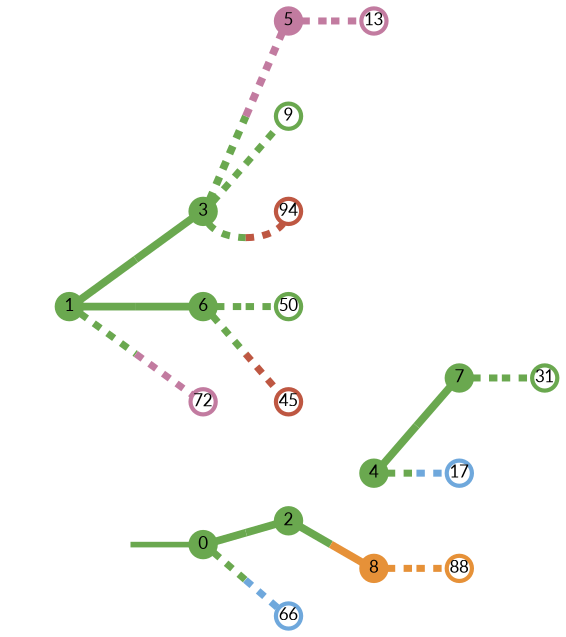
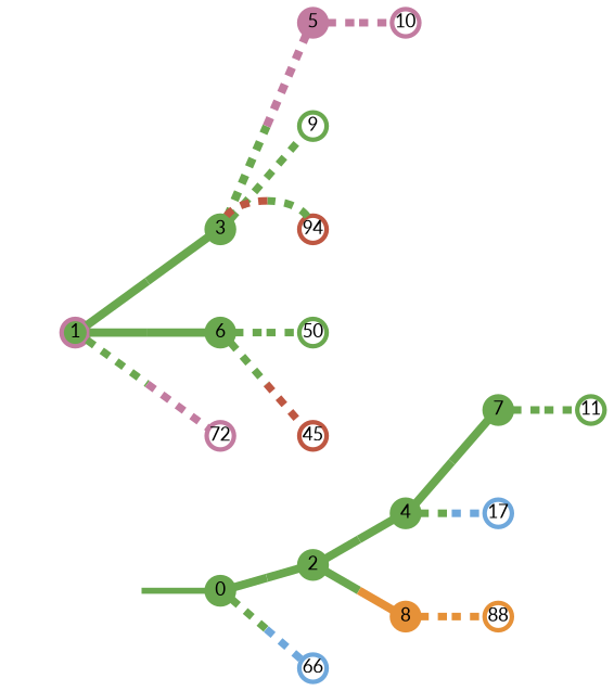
  strict digraph {
    forcelabels=true
    nodesep=0.7
    rankdir=LR
    ranksep=0.6
    splines=false
    node [color="#6aa84fff" fillcolor="#6aa84fff" fixedsize=true fontname=Lato fontsize="12pt" penwidth=3 shape=circle style=solid]
    edge [arrowsize=0 color="#6aa84fff;0.5:#6aa84fff" minlen=1.0 penwidth=5 style=dashed]
    0 [height=0.25 style=filled]
    2 [height=0.25 style=filled]
    n3 [color="#6fa8dcff" fillcolor="#6fa8dcff" height=0.25 label=66]
-   1 [height=0.25 style=filled]
+   1 [color="#c27ba0ff" height=0.25 style=filled]
    3 [height=0.25 style=filled]
    6 [height=0.25 style=filled]
    n7 [color="#c27ba0ff" fillcolor="#c27ba0ff" height=0.25 label=72]
    4 [height=0.25 style=filled]
    8 [color="#e69138ff" fillcolor="#e69138ff" height=0.25 style=filled]
    5 [color="#c27ba0ff" fillcolor="#c27ba0ff" height=0.25 style=filled]
    9 [height=0.25]
    n12 [color="#be5742ff" fillcolor="#be5742ff" height=0.25 label=94]
    n13 [height=0.25 label=50]
    n14 [color="#be5742ff" fillcolor="#be5742ff" height=0.25 label=45]
    7 [height=0.25 style=filled]
    17 [color="#6fa8dcff" fillcolor="#6fa8dcff" height=0.25]
    n17 [color="#e69138ff" fillcolor="#e69138ff" height=0.25 label=88]
-   13 [color="#c27ba0ff" fillcolor="#c27ba0ff" height=0.25]
-   11 [height=0.25 label=31]
+   13 [color="#c27ba0ff" fillcolor="#c27ba0ff" height=0.25 label=10]
+   11 [height=0.25]
    normal [style=invis color="" fillcolor="" fixedsize="" fontname="" fontsize="" shape=""]
    0 -> 2 [penwidth=5.5 style=solid]
    0 -> n3 [color="#6aa84fff;0.5:#6fa8dcff"]
+   2 -> 4 [penwidth=5.5 style=solid]
    2 -> 8 [color="#6aa84fff;0.5:#e69138ff" penwidth=5.5 style=solid]
    1 -> 3 [penwidth=5.5 style=solid]
    1 -> 6 [penwidth=5.5 style=solid]
    1 -> n7 [color="#6aa84fff;0.5:#c27ba0ff"]
    3 -> 5 [color="#6aa84fff;0.5:#c27ba0ff" penwidth=5.5]
    3 -> 9
-   3 -> n12 [color="#6aa84fff;0.5:#be5742ff"]
+   n12 -> 3 [color="#6aa84fff;0.5:#be5742ff"]
    6 -> n13
    6 -> n14 [color="#6aa84fff;0.5:#be5742ff"]
    4 -> 7 [penwidth=5.5 style=solid]
    4 -> 17 [color="#6aa84fff;0.5:#6fa8dcff"]
    8 -> n17 [color="#e69138ff;0.5:#e69138ff"]
    5 -> 13 [color="#c27ba0ff;0.5:#c27ba0ff"]
    7 -> 11
    normal -> 0 [color="#6aa84fff" penwidth=4 style=solid minlen=""]
  }
